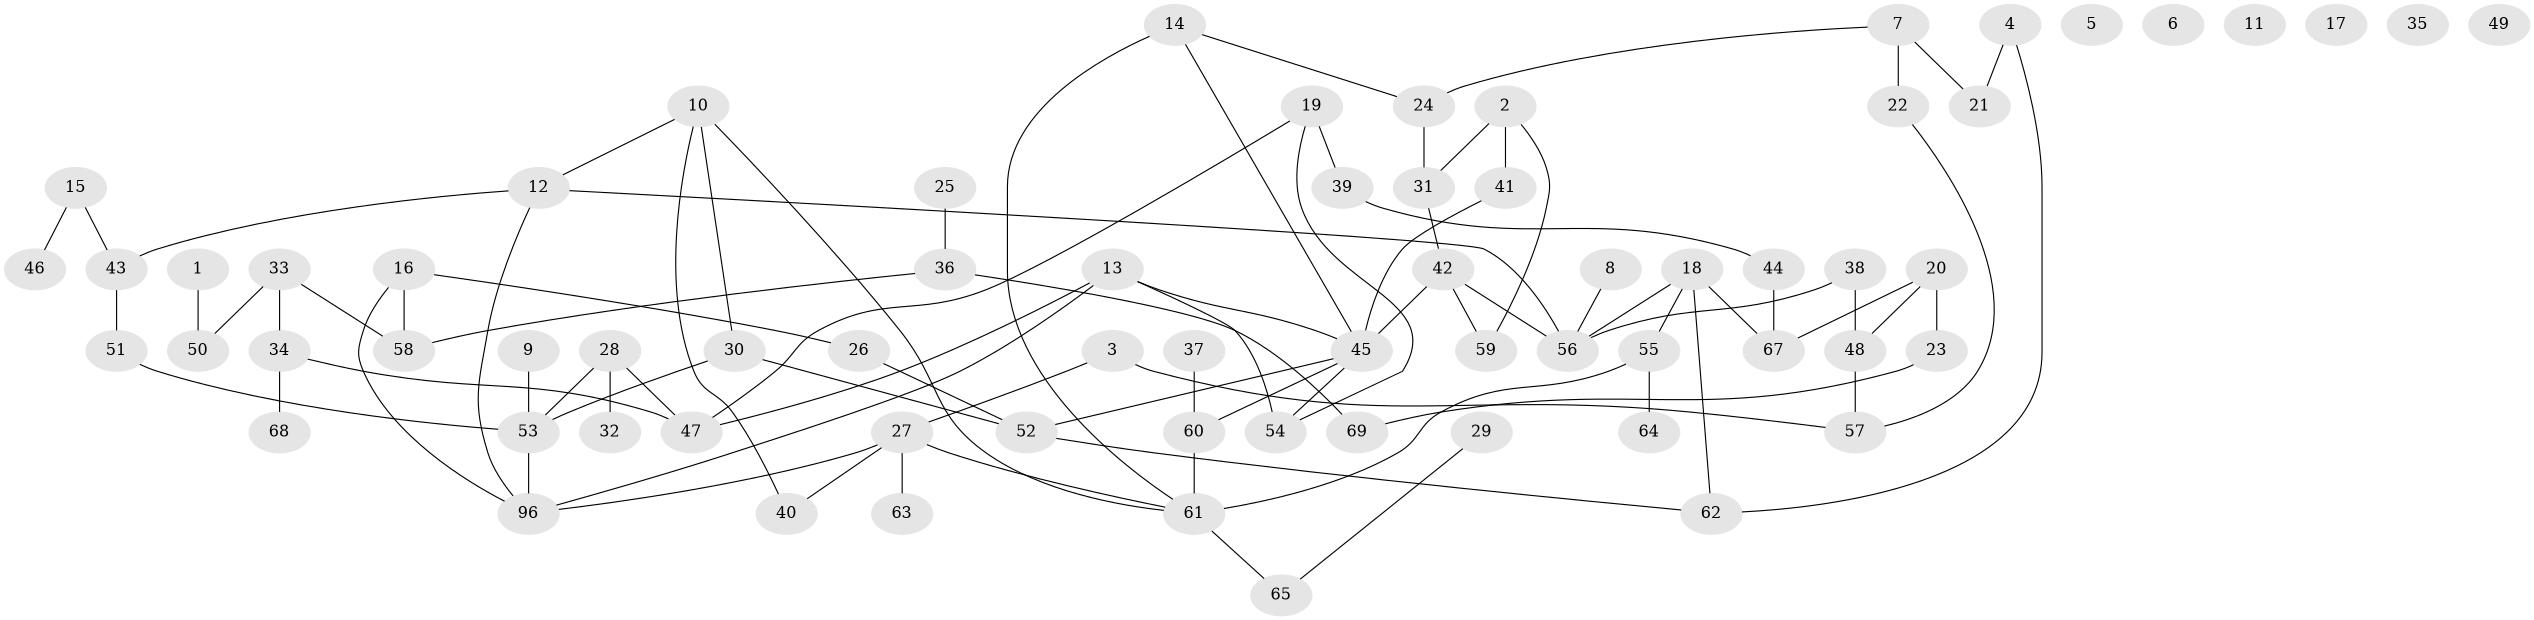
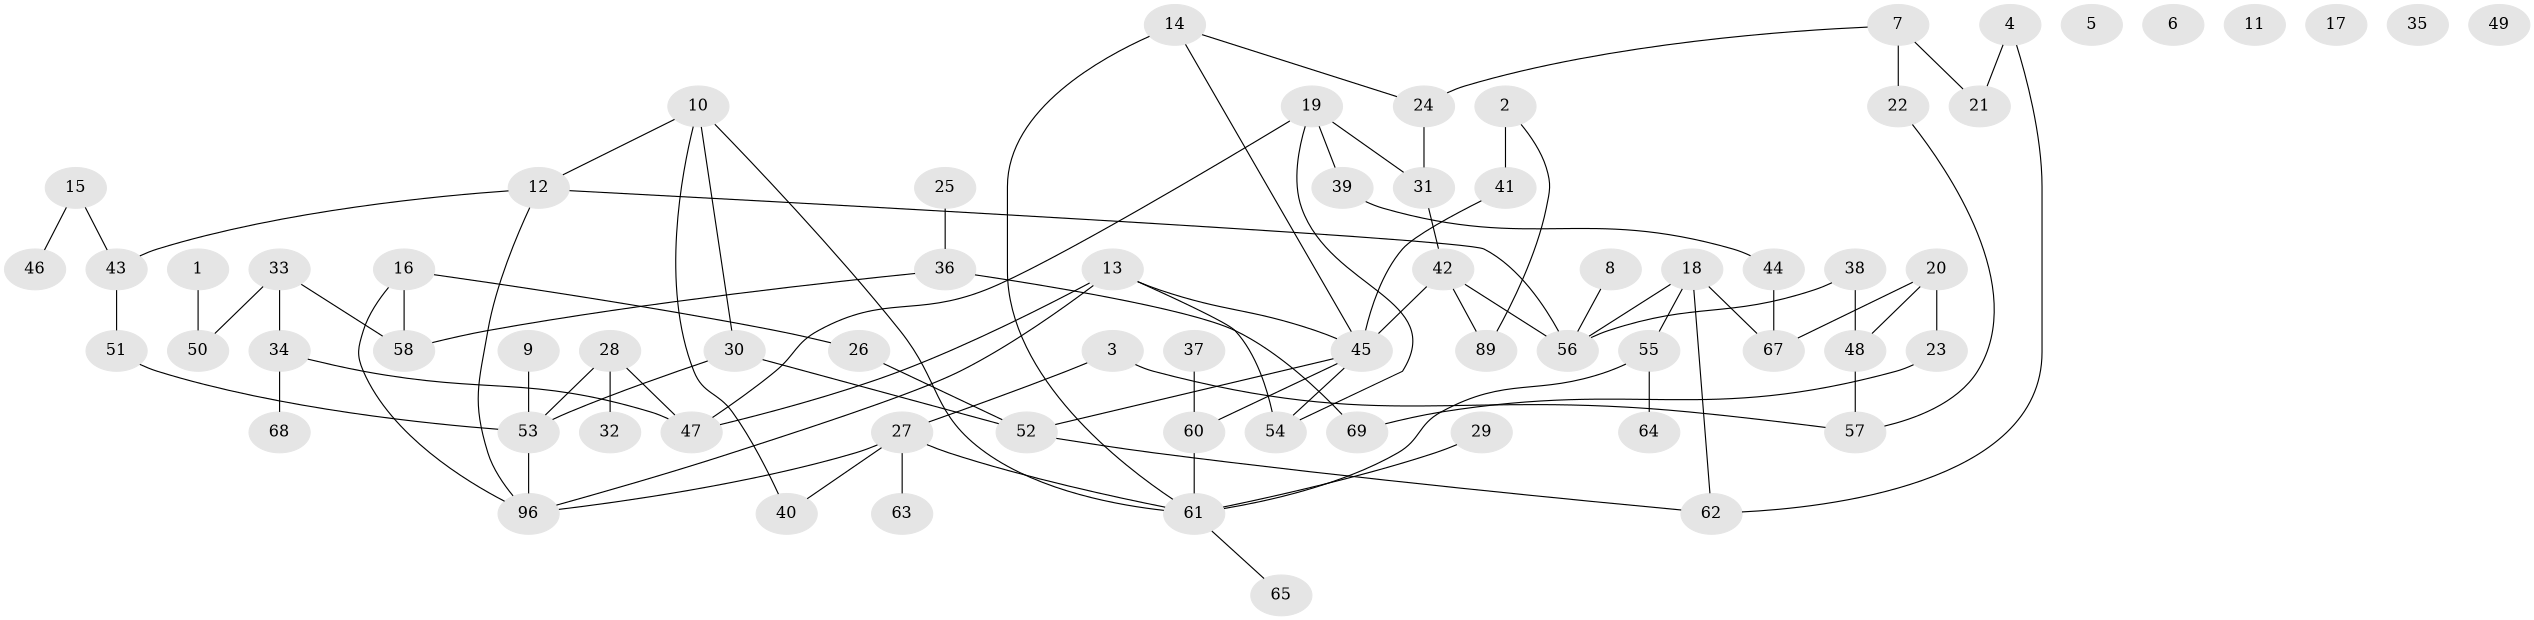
  graph {
    node [color=gray90 style=filled]
    1
    50
    2
    31
    41
-   59
+   59 [label=89]
    42
    45
    3
    27
    57
    40
    61
    n14 [label=96]
    63
    4
    21
    62
    48
    5
    6
    7
    22
    24
    8
    56
    9
    53
    10
    12
    30
    43
    52
    65
    11
    51
    13
    47
    54
    60
    14
    15
    46
    16
    26
    58
    17
    18
    55
    67
    64
    19
    39
    44
    20
    23
    69
    25
    36
    28
    32
    29
    33
    34
    68
    35
    37
    38
    49
    1 -- 50
-   2 -- 31
+   19 -- 31
    2 -- 41
    2 -- 59
    31 -- 42
    41 -- 45
    42 -- 59
    42 -- 45
    42 -- 56
    45 -- 52
    45 -- 54
    45 -- 60
    3 -- 27
    3 -- 57
    27 -- 40
    27 -- 61
    27 -- n14
    27 -- 63
    61 -- 65
    4 -- 21
    4 -- 62
    48 -- 57
    7 -- 21
    7 -- 22
    7 -- 24
    22 -- 57
    24 -- 31
    8 -- 56
    9 -- 53
    53 -- n14
    10 -- 40
    10 -- 61
    10 -- 12
    10 -- 30
    12 -- n14
    12 -- 56
    12 -- 43
    30 -- 53
    30 -- 52
    43 -- 51
    52 -- 62
    51 -- 53
    13 -- 45
    13 -- n14
    13 -- 47
    13 -- 54
    60 -- 61
    14 -- 45
    14 -- 61
    14 -- 24
    15 -- 43
    15 -- 46
    16 -- n14
    16 -- 26
    16 -- 58
    26 -- 52
    18 -- 62
    18 -- 56
    18 -- 55
    18 -- 67
    55 -- 61
    55 -- 64
    19 -- 47
    19 -- 54
    19 -- 39
    39 -- 44
    44 -- 67
    20 -- 48
    20 -- 67
    20 -- 23
    23 -- 69
    25 -- 36
    36 -- 58
    36 -- 69
    28 -- 53
    28 -- 47
    28 -- 32
-   29 -- 65
+   29 -- 61
    33 -- 50
    33 -- 58
    33 -- 34
    34 -- 47
    34 -- 68
    37 -- 60
    38 -- 48
    38 -- 56
  }
